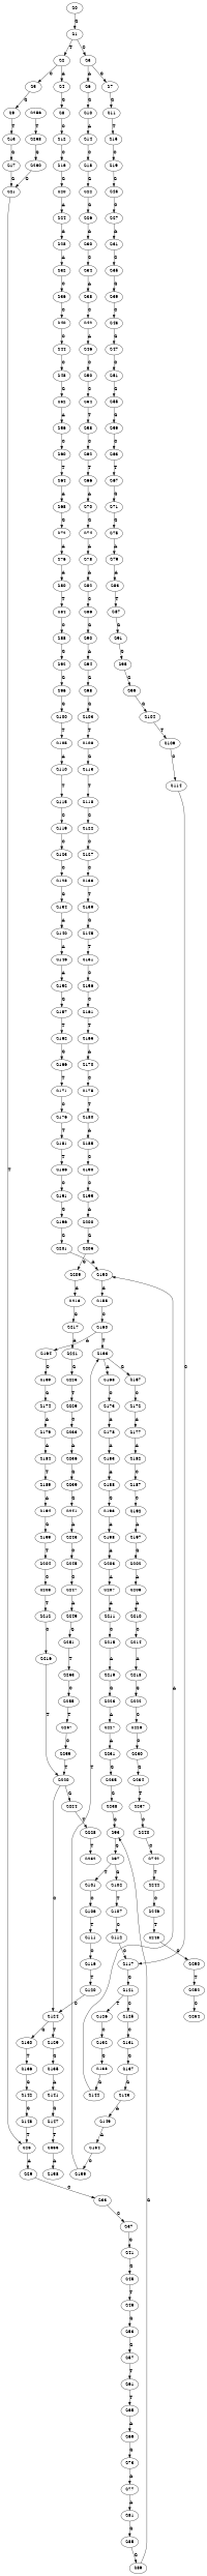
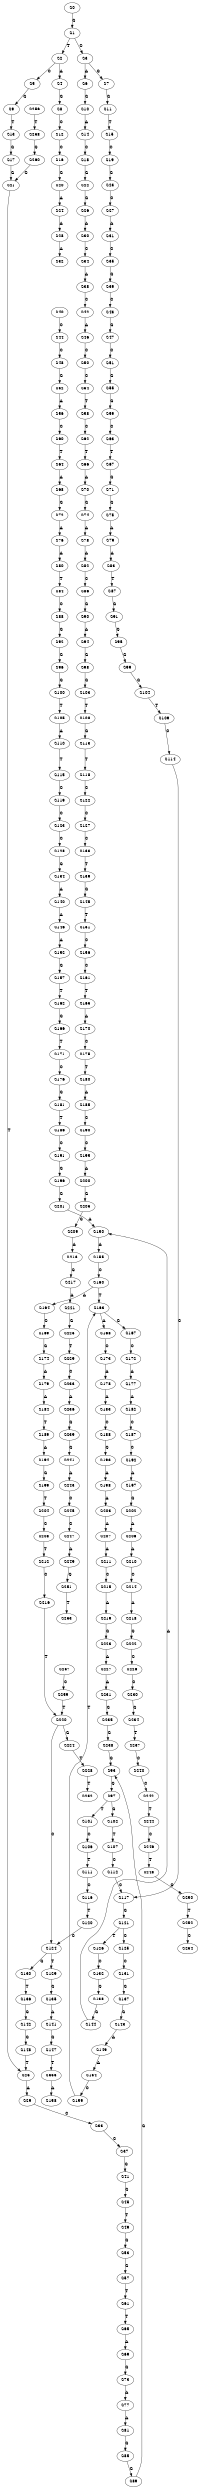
  strict digraph {
    S0
    S1
    S2
    S3
    S4
    S5
    S6
    S7
    S8
    S9
    S10
    S11
    S12
    S13
    S14
    S15
    S16
    S17
    S18
    S19
    S20
    S21
    S22
    S23
    S24
    S25
    S26
    S27
    S28
    S29
    S30
    S31
    S32
    S33
    S34
    S35
-   S36
    S37
    S38
    S39
    S40
    S41
    S42
    S43
    S44
    S45
    S46
    S47
    S48
    S49
    S50
    S51
    S52
    S53
    S54
    S55
    S56
    S57
    S58
    S59
    S60
    S61
    S62
    S63
    S64
    S65
    S66
    S67
    S68
    S69
    S70
    S71
    S72
    S73
    S74
    S75
    S76
    S77
    S78
    S79
    S80
    S81
    S82
    S83
    S84
    S85
    S86
    S87
    S88
    S89
    S90
    S91
    S92
    S93
    S94
    S95
    S96
    S97
    S98
    S99
    S100
    S101
    S102
    S103
    S104
    S105
    S106
    S107
    S108
    S109
    S110
    S111
    S112
    S113
    S114
    S115
    S116
    S117
    S118
    S119
    S120
    S121
    S122
    S123
    S124
    S125
    S126
    S127
    S128
    S129
    S130
    S131
    S132
    S133
    S134
    S135
    S136
    S137
    S138
    S139
    S140
    S141
    S142
    S143
    S144
    S145
    S146
    S147
    S148
    S149
    S150
    S151
    S152
    n154 [label=S353]
    S154
    S155
    S156
    S157
    S158
    S159
    S160
    S161
    S162
    S163
    S164
    S165
    S166
    S167
    S168
    S169
    S170
    S171
    S172
    S173
    S174
    S175
    S176
    S177
    S178
    S179
    S180
    S181
    S182
    S183
    S184
    S185
    S186
    S187
    S188
    S189
    S190
    S191
    S192
    S193
    S194
    S195
    S196
    S197
    S198
    S199
    S200
    S201
    S202
    S203
    S204
    S205
    S206
    S207
    S208
    S209
    S210
    S211
    S212
    S213
    S214
    S215
    S216
    S217
    S218
    S219
    S220
    S221
    S222
    S223
    S224
    S225
    S226
    S227
    S228
    S229
    S230
    S231
    S232
    S233
    S234
    S235
    S236
    S237
    S238
    S239
    S240
    S241
-   S242 [label=S742]
+   S242
    S243
    S244
    S245
    S246
    S247
    S248
    S249
    S250
    S251
    S252
    S253
    S254
-   S255
    S257
    S256
    S258
    S259
    S260
    S0 -> S1 [label=G]
    S1 -> S2 [label=T]
    S1 -> S3 [label=C]
    S2 -> S4 [label=A]
    S2 -> S5 [label=C]
    S3 -> S6 [label=A]
    S3 -> S7 [label=G]
    S4 -> S8 [label=G]
    S5 -> S9 [label=G]
    S6 -> S10 [label=G]
    S7 -> S11 [label=G]
    S8 -> S12 [label=C]
    S9 -> S13 [label=T]
    S10 -> S14 [label=A]
    S11 -> S15 [label=T]
    S12 -> S16 [label=C]
    S13 -> S17 [label=G]
    S14 -> S18 [label=C]
    S15 -> S19 [label=C]
    S16 -> S20 [label=G]
    S17 -> S21 [label=G]
    S18 -> S22 [label=G]
    S19 -> S23 [label=G]
    S20 -> S24 [label=A]
    S21 -> S25 [label=T]
    S22 -> S26 [label=G]
    S23 -> S27 [label=C]
    S24 -> S28 [label=A]
    S25 -> S29 [label=A]
    S26 -> S30 [label=A]
    S27 -> S31 [label=A]
    S28 -> S32 [label=A]
    S29 -> S33 [label=C]
    S30 -> S34 [label=C]
    S31 -> S35 [label=C]
-   S32 -> S36 [label=C]
    S33 -> S37 [label=C]
    S34 -> S38 [label=A]
    S35 -> S39 [label=G]
-   S36 -> S40 [label=C]
    S37 -> S41 [label=G]
    S38 -> S42 [label=C]
    S39 -> S43 [label=C]
    S40 -> S44 [label=C]
    S41 -> S45 [label=G]
    S42 -> S46 [label=A]
    S43 -> S47 [label=G]
    S44 -> S48 [label=C]
    S45 -> S49 [label=T]
    S46 -> S50 [label=C]
    S47 -> S51 [label=C]
    S48 -> S52 [label=G]
    S49 -> S53 [label=G]
    S50 -> S54 [label=C]
    S51 -> S55 [label=G]
    S52 -> S56 [label=A]
    S53 -> S57 [label=G]
    S54 -> S58 [label=T]
    S55 -> S59 [label=G]
    S56 -> S60 [label=C]
    S57 -> S61 [label=T]
    S58 -> S62 [label=C]
    S59 -> S63 [label=C]
    S60 -> S64 [label=T]
    S61 -> S65 [label=T]
    S62 -> S66 [label=T]
    S63 -> S67 [label=T]
    S64 -> S68 [label=A]
    S65 -> S69 [label=A]
    S66 -> S70 [label=A]
    S67 -> S71 [label=G]
    S68 -> S72 [label=G]
    S69 -> S73 [label=G]
    S70 -> S74 [label=G]
    S71 -> S75 [label=G]
    S72 -> S76 [label=A]
    S73 -> S77 [label=A]
    S74 -> S78 [label=A]
    S75 -> S79 [label=A]
    S76 -> S80 [label=A]
    S77 -> S81 [label=A]
    S78 -> S82 [label=A]
    S79 -> S83 [label=A]
    S80 -> S84 [label=T]
    S81 -> S85 [label=G]
    S82 -> S86 [label=C]
    S83 -> S87 [label=T]
    S84 -> S88 [label=C]
    S85 -> S89 [label=G]
    S86 -> S90 [label=G]
    S87 -> S91 [label=G]
    S88 -> S92 [label=G]
    S89 -> S93 [label=G]
    S90 -> S94 [label=A]
    S91 -> S95 [label=G]
    S92 -> S96 [label=G]
    S93 -> S97 [label=G]
    S94 -> S98 [label=G]
    S95 -> S99 [label=G]
    S96 -> S100 [label=G]
    S97 -> S101 [label=T]
    S97 -> S102 [label=G]
    S98 -> S103 [label=G]
    S99 -> S104 [label=G]
    S100 -> S105 [label=T]
    S101 -> S106 [label=C]
    S102 -> S107 [label=T]
    S103 -> S108 [label=T]
    S104 -> S109 [label=T]
    S105 -> S110 [label=A]
    S106 -> S111 [label=T]
    S107 -> S112 [label=C]
    S108 -> S113 [label=G]
    S109 -> S114 [label=C]
    S110 -> S115 [label=T]
    S111 -> S116 [label=C]
    S112 -> S117 [label=C]
    S113 -> S118 [label=T]
    S114 -> S117 [label=C]
    S115 -> S119 [label=C]
    S116 -> S120 [label=T]
    S117 -> S121 [label=G]
    S118 -> S122 [label=C]
    S119 -> S123 [label=C]
    S120 -> S124 [label=C]
    S121 -> S125 [label=C]
    S121 -> S126 [label=T]
    S122 -> S127 [label=C]
    S123 -> S128 [label=C]
    S124 -> S129 [label=T]
    S124 -> S130 [label=G]
    S125 -> S131 [label=C]
    S126 -> S132 [label=C]
    S127 -> S133 [label=C]
    S128 -> S134 [label=G]
    S129 -> S135 [label=G]
    S130 -> S136 [label=T]
    S131 -> S137 [label=G]
    S132 -> S138 [label=G]
    S133 -> S139 [label=T]
    S134 -> S140 [label=A]
    S135 -> S141 [label=A]
    S136 -> S142 [label=G]
    S137 -> S143 [label=G]
    S138 -> S144 [label=G]
    S139 -> S145 [label=G]
    S140 -> S146 [label=A]
    S141 -> S147 [label=G]
    S142 -> S148 [label=G]
    S143 -> S149 [label=A]
    S144 -> S150 [label=A]
    S145 -> S151 [label=T]
    S146 -> S152 [label=A]
    S147 -> n154 [label=T]
    S148 -> S25 [label=T]
    S149 -> S154 [label=A]
    S150 -> S155 [label=A]
    S151 -> S156 [label=C]
    S152 -> S157 [label=G]
    n154 -> S158 [label=A]
    S154 -> S159 [label=C]
    S155 -> S160 [label=C]
    S156 -> S161 [label=C]
    S157 -> S162 [label=T]
    S159 -> S163 [label=T]
    S160 -> S163 [label=T]
    S160 -> S164 [label=A]
    S161 -> S165 [label=T]
    S162 -> S166 [label=G]
    S163 -> S167 [label=G]
    S163 -> S168 [label=A]
    S164 -> S169 [label=G]
    S165 -> S170 [label=A]
    S166 -> S171 [label=T]
    S167 -> S172 [label=C]
    S168 -> S173 [label=C]
    S169 -> S174 [label=G]
    S170 -> S175 [label=C]
    S171 -> S176 [label=C]
    S172 -> S177 [label=A]
    S173 -> S178 [label=A]
    S174 -> S179 [label=A]
    S175 -> S180 [label=T]
-   S176 -> S181 [label=T]
+   S176 -> S181 [label=G]
    S177 -> S182 [label=A]
    S178 -> S183 [label=A]
    S179 -> S184 [label=A]
    S180 -> S185 [label=A]
    S181 -> S186 [label=T]
    S182 -> S187 [label=C]
-   S183 -> S188 [label=A]
+   S183 -> S188 [label=C]
    S184 -> S189 [label=T]
    S185 -> S190 [label=C]
    S186 -> S191 [label=C]
    S187 -> S192 [label=C]
    S188 -> S193 [label=G]
    S189 -> S194 [label=A]
    S190 -> S195 [label=C]
    S191 -> S196 [label=G]
    S192 -> S197 [label=A]
    S193 -> S198 [label=A]
    S194 -> S199 [label=G]
    S195 -> S200 [label=A]
    S196 -> S201 [label=G]
    S197 -> S202 [label=G]
    S198 -> S203 [label=A]
    S199 -> S204 [label=T]
    S200 -> S205 [label=G]
    S201 -> S150 [label=A]
    S202 -> S206 [label=A]
    S203 -> S207 [label=A]
    S204 -> S208 [label=C]
    S205 -> S209 [label=G]
    S206 -> S210 [label=A]
    S207 -> S211 [label=A]
    S208 -> S212 [label=T]
    S209 -> S213 [label=A]
    S210 -> S214 [label=C]
    S211 -> S215 [label=C]
    S212 -> S216 [label=C]
    S213 -> S217 [label=G]
    S214 -> S218 [label=A]
    S215 -> S219 [label=A]
    S216 -> S220 [label=T]
    S217 -> S221 [label=A]
    S218 -> S222 [label=G]
    S219 -> S223 [label=G]
    S220 -> S124 [label=C]
    S220 -> S224 [label=G]
    S221 -> S225 [label=G]
    S222 -> S226 [label=C]
    S223 -> S227 [label=A]
    S224 -> S228 [label=T]
    S225 -> S229 [label=T]
    S226 -> S230 [label=C]
    S227 -> S231 [label=A]
    S228 -> S232 [label=T]
    S229 -> S233 [label=C]
    S230 -> S234 [label=G]
    S231 -> S235 [label=G]
    S233 -> S236 [label=A]
    S234 -> S237 [label=T]
    S235 -> S238 [label=G]
    S236 -> S239 [label=G]
    S237 -> S240 [label=C]
    S238 -> S93 [label=G]
    S239 -> S241 [label=G]
    S240 -> S242 [label=C]
    S241 -> S243 [label=A]
    S242 -> S244 [label=T]
    S243 -> S245 [label=C]
    S244 -> S246 [label=C]
    S245 -> S247 [label=C]
    S246 -> S248 [label=T]
    S247 -> S249 [label=A]
    S248 -> S250 [label=G]
    S249 -> S251 [label=G]
    S250 -> S252 [label=T]
    S251 -> S253 [label=T]
    S252 -> S254 [label=C]
-   S253 -> S255 [label=C]
-   S255 -> S257 [label=T]
    S257 -> S259 [label=C]
    S256 -> S258 [label=T]
    S258 -> S260 [label=G]
    S259 -> S220 [label=T]
    S260 -> S21 [label=G]
  }
